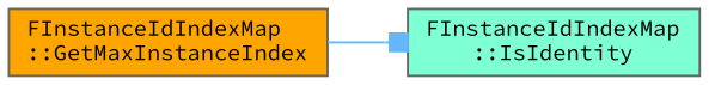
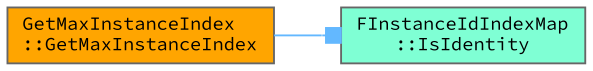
  digraph {
    rankdir=LR
    fontname="Source Code Pro"
    node [fontname="Source Code Pro" fontsize=10 shape=box style=filled]
-   n1 [color=gray40 fillcolor=orange fontcolor=black height=0.2 label="FInstanceIdIndexMap\l::GetMaxInstanceIndex" width=0.4]
+   n1 [color=gray40 fillcolor=orange fontcolor=black height=0.2 label="GetMaxInstanceIndex\l::GetMaxInstanceIndex" width=0.4]
    n2 [color=grey40 fillcolor=aquamarine height=0.2 label="FInstanceIdIndexMap\l::IsIdentity" width=0.4]
    n1 -> n2 [color=steelblue1 fontname="Source Code Pro" fontsize=10 labelfontname=Helvetica labelfontsize=10 style=solid arrowhead=box]
  }
